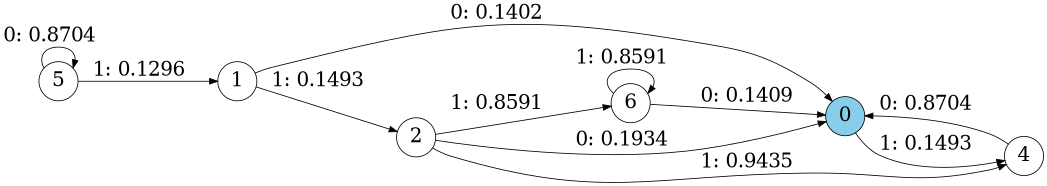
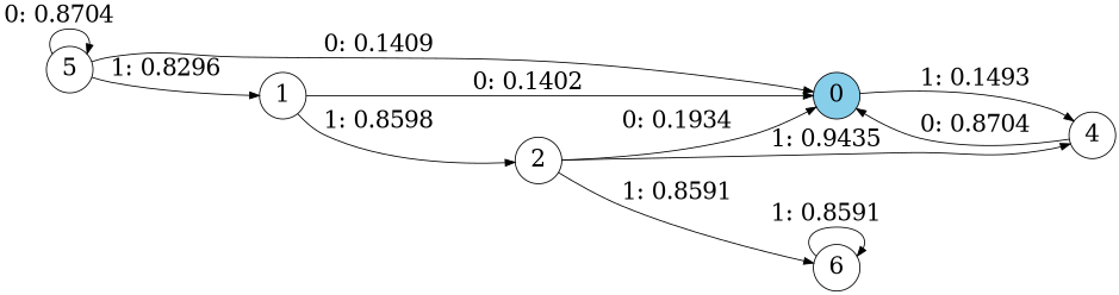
  digraph {
    rankdir=LR
    node [fillcolor=white fontsize=24 shape=circle style=filled]
    edge [fontsize=24]
    0 [fillcolor=skyblue]
    4
    1
    2
    5
    6
    0 -> 4 [label="1: 0.1493   "]
    4 -> 0 [label="0: 0.8704   "]
    1 -> 0 [label="0: 0.1402   "]
-   1 -> 2 [label="1: 0.1493   "]
+   1 -> 2 [label="1: 0.8598   "]
    2 -> 0 [label="0: 0.1934   "]
    2 -> 4 [label="1: 0.9435   "]
    2 -> 6 [label="1: 0.8591   "]
-   5 -> 1 [label="1: 0.1296   "]
+   5 -> 1 [label="1: 0.8296   "]
    5 -> 5 [label="0: 0.8704   "]
-   6 -> 0 [label="0: 0.1409   "]
+   5 -> 0 [label="0: 0.1409   "]
    6 -> 6 [label="1: 0.8591   "]
  }
